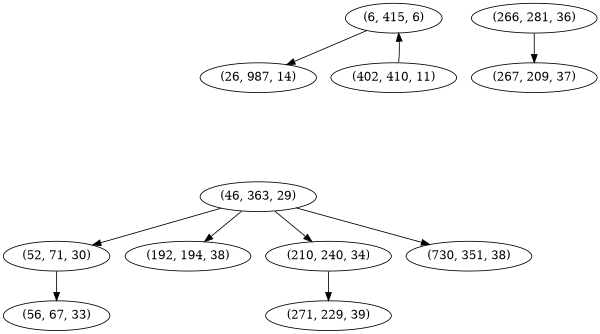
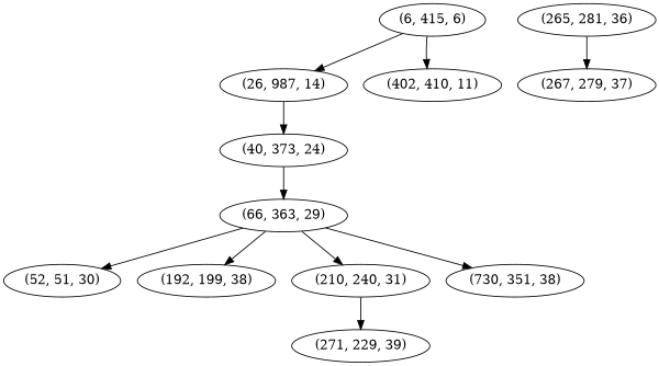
  digraph {
    n1 [label="(26, 987, 14)"]
    "(6, 415, 6)"
    "(402, 410, 11)"
-   "(46, 363, 29)"
-   "(52, 71, 30)"
-   "(192, 199, 38)" [label="(192, 194, 38)"]
-   "(210, 240, 31)" [label="(210, 240, 34)"]
+   "(40, 373, 24)"
+   "(46, 363, 29)" [label="(66, 363, 29)"]
+   "(52, 71, 30)" [label="(52, 51, 30)"]
+   "(192, 199, 38)"
+   "(210, 240, 31)"
    n9 [label="(730, 351, 38)"]
-   "(56, 67, 33)"
    n11 [label="(271, 229, 39)"]
-   "(265, 281, 36)" [label="(266, 281, 36)"]
-   "(267, 279, 37)" [label="(267, 209, 37)"]
+   "(265, 281, 36)"
+   "(267, 279, 37)"
+   n1 -> "(40, 373, 24)"
    "(6, 415, 6)" -> n1
-   "(402, 410, 11)" -> "(6, 415, 6)"
+   "(6, 415, 6)" -> "(402, 410, 11)"
+   "(40, 373, 24)" -> "(46, 363, 29)"
    "(46, 363, 29)" -> "(52, 71, 30)"
    "(46, 363, 29)" -> "(192, 199, 38)"
    "(46, 363, 29)" -> "(210, 240, 31)"
    "(46, 363, 29)" -> n9
-   "(52, 71, 30)" -> "(56, 67, 33)"
    "(210, 240, 31)" -> n11
    "(265, 281, 36)" -> "(267, 279, 37)"
  }
